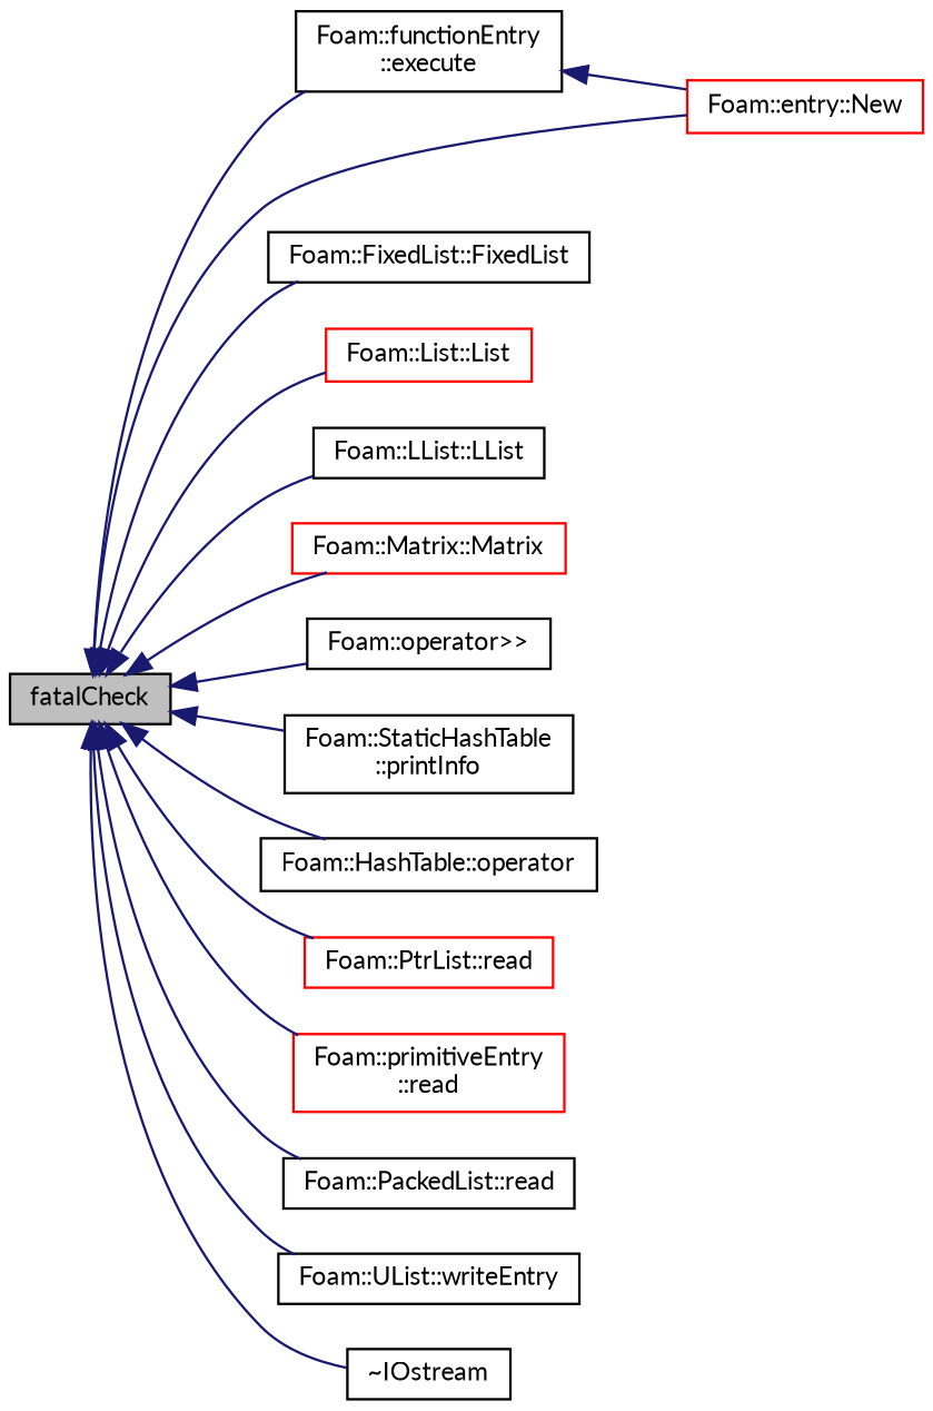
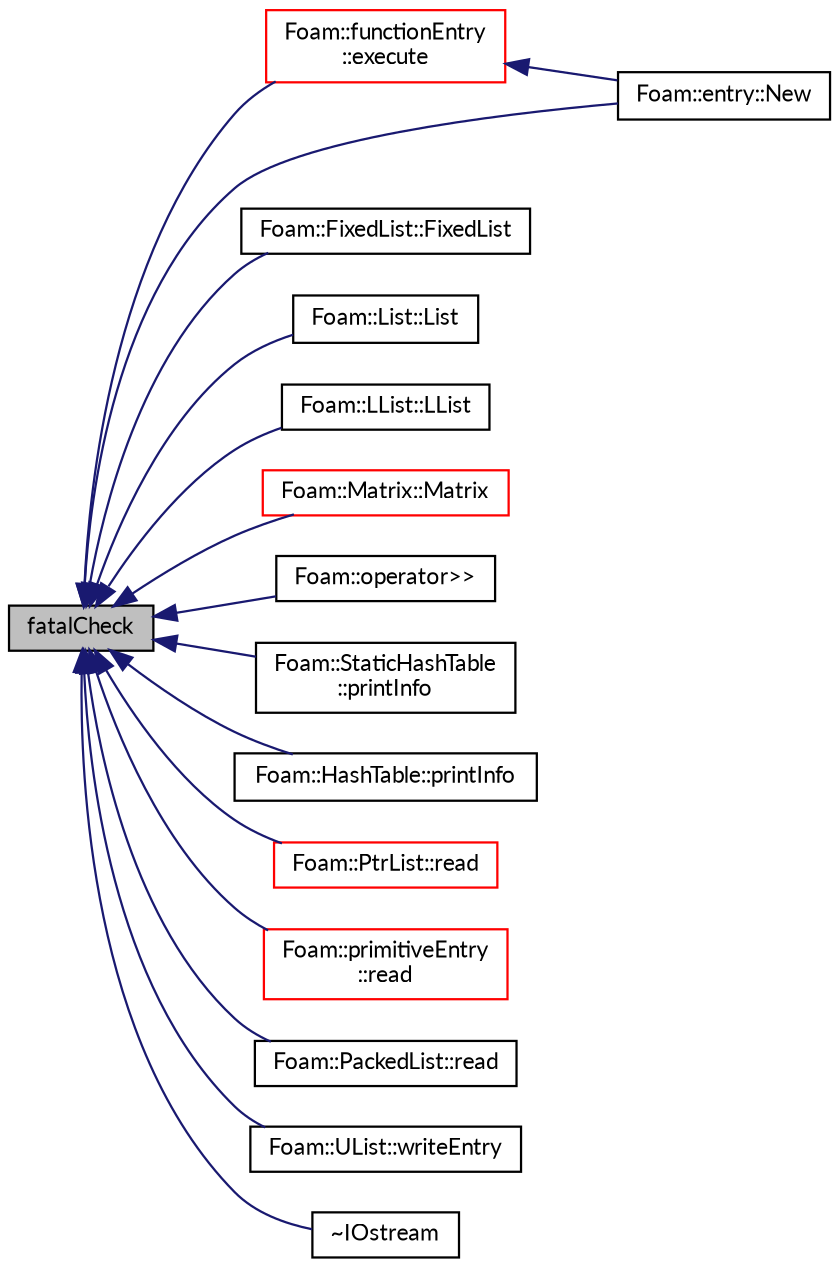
  digraph {
    fontname=Lato
    rankdir=LR
    node [color=black fontname=Lato fontsize=10 shape=record]
    edge [color=midnightblue dir=back fontname=Lato fontsize=10 labelfontname=Helvetica labelfontsize=10 style=solid]
    n1 [fillcolor=grey75 fontcolor=black height=0.2 label=fatalCheck style=filled width=0.4]
-   n2 [height=0.2 label="Foam::functionEntry\l::execute" width=0.4]
-   n3 [color=red height=0.2 label="Foam::entry::New" width=0.4]
+   n2 [color=red height=0.2 label="Foam::functionEntry\l::execute" width=0.4]
+   n3 [height=0.2 label="Foam::entry::New" width=0.4]
    n4 [height=0.2 label="Foam::FixedList::FixedList" width=0.4]
-   n5 [color=red height=0.2 label="Foam::List::List" width=0.4]
+   n5 [height=0.2 label="Foam::List::List" width=0.4]
    n6 [height=0.2 label="Foam::LList::LList" width=0.4]
    n7 [color=red height=0.2 label="Foam::Matrix::Matrix" width=0.4]
    n8 [height=0.2 label="Foam::operator\>\>" width=0.4]
    n9 [height=0.2 label="Foam::StaticHashTable\l::printInfo" width=0.4]
-   n10 [height=0.2 label="Foam::HashTable::operator" width=0.4]
+   n10 [height=0.2 label="Foam::HashTable::printInfo" width=0.4]
    n11 [color=red height=0.2 label="Foam::PtrList::read" width=0.4]
    n12 [color=red height=0.2 label="Foam::primitiveEntry\l::read" width=0.4]
    n13 [height=0.2 label="Foam::PackedList::read" width=0.4]
    n14 [height=0.2 label="Foam::UList::writeEntry" width=0.4]
    n15 [height=0.2 label="~IOstream" width=0.4]
    n1 -> n2
    n1 -> n3
    n1 -> n4
    n1 -> n5
    n1 -> n6
    n1 -> n7
    n1 -> n8
    n1 -> n9
    n1 -> n10
    n1 -> n11
    n1 -> n12
    n1 -> n13
    n1 -> n14
    n1 -> n15
    n2 -> n3
  }
